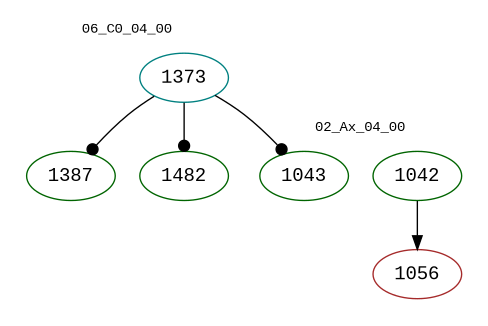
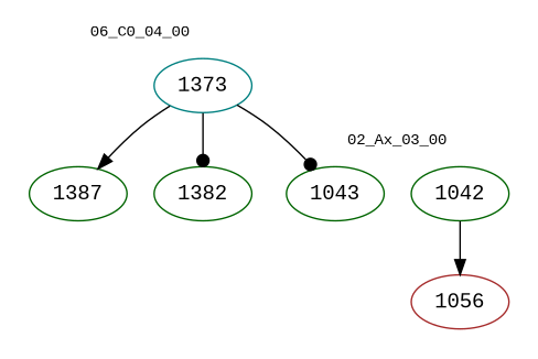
  digraph {
    fontname="Liberation Mono"
    node [color=darkgreen fontname="Liberation Mono"]
    edge [arrowhead=normal color=black fontname="Liberation Mono"]
    n1 [label=1042]
    n2 [label=1043]
    n3 [color=brown label=1056]
    n4 [color=teal label=1373]
    n5 [label=1387]
-   n6 [label=1482]
+   n6 [label=1382]
    subgraph cluster_1 {
      color=white
      fontsize=10
-     label="02_Ax_04_00"
+     label="02_Ax_03_00"
      n1
      n2
      n3
    }
    subgraph cluster_2 {
      color=white
      fontsize=10
      label="06_C0_04_00"
      n4
      n5
      n6
    }
    n1 -> n3
    n4 -> n2 [arrowhead=dot]
-   n4 -> n5 [arrowhead=dot]
+   n4 -> n5
    n4 -> n6 [arrowhead=dot]
  }
